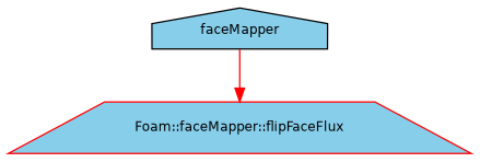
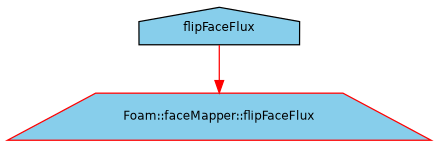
  digraph {
    rankdir=TB
    node [fillcolor=skyblue fontname=Helvetica fontsize=10 style=filled]
-   n1 [color=black fontcolor=black height=0.2 label=faceMapper shape=house width=0.4]
+   n1 [color=black fontcolor=black height=0.2 label=flipFaceFlux shape=house width=0.4]
    n2 [color=red height=0.2 label="Foam::faceMapper::flipFaceFlux" shape=trapezium width=0.4]
    n1 -> n2 [color=red fontname=Helvetica fontsize=10 labelfontname=Helvetica labelfontsize=10 style=solid]
  }
